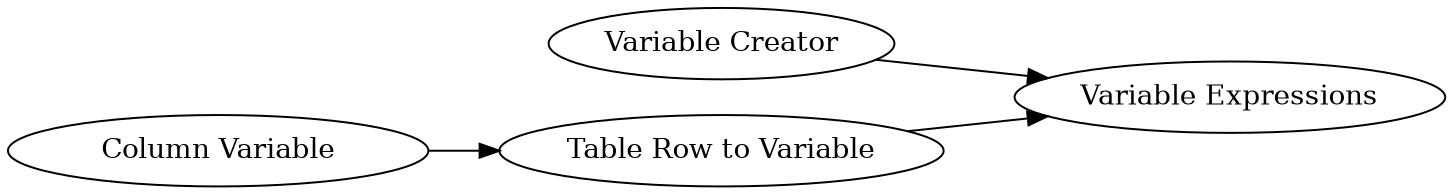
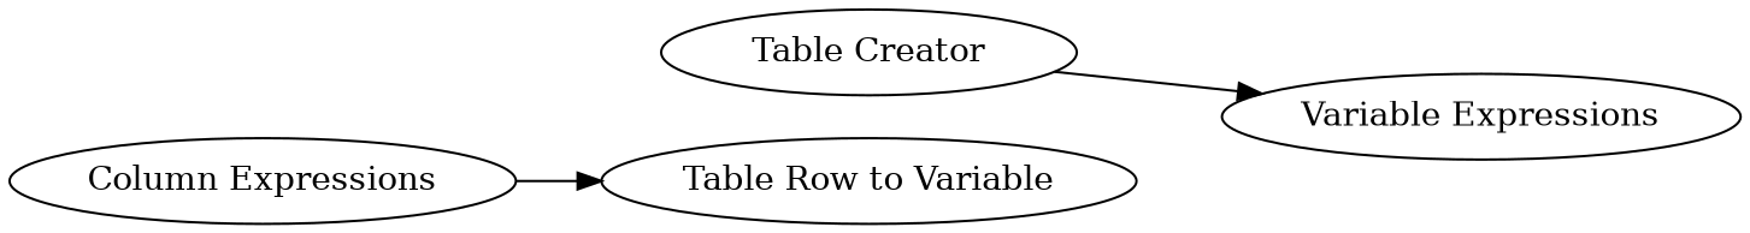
  digraph {
    rankdir=LR
-   n1 [label="Variable Creator"]
+   n1 [label="Table Creator"]
    n2 [label="Variable Expressions"]
-   n3 [label="Column Variable"]
+   n3 [label="Column Expressions"]
    n4 [label="Table Row to Variable"]
    n1 -> n2
    n3 -> n4
-   n4 -> n2
  }
